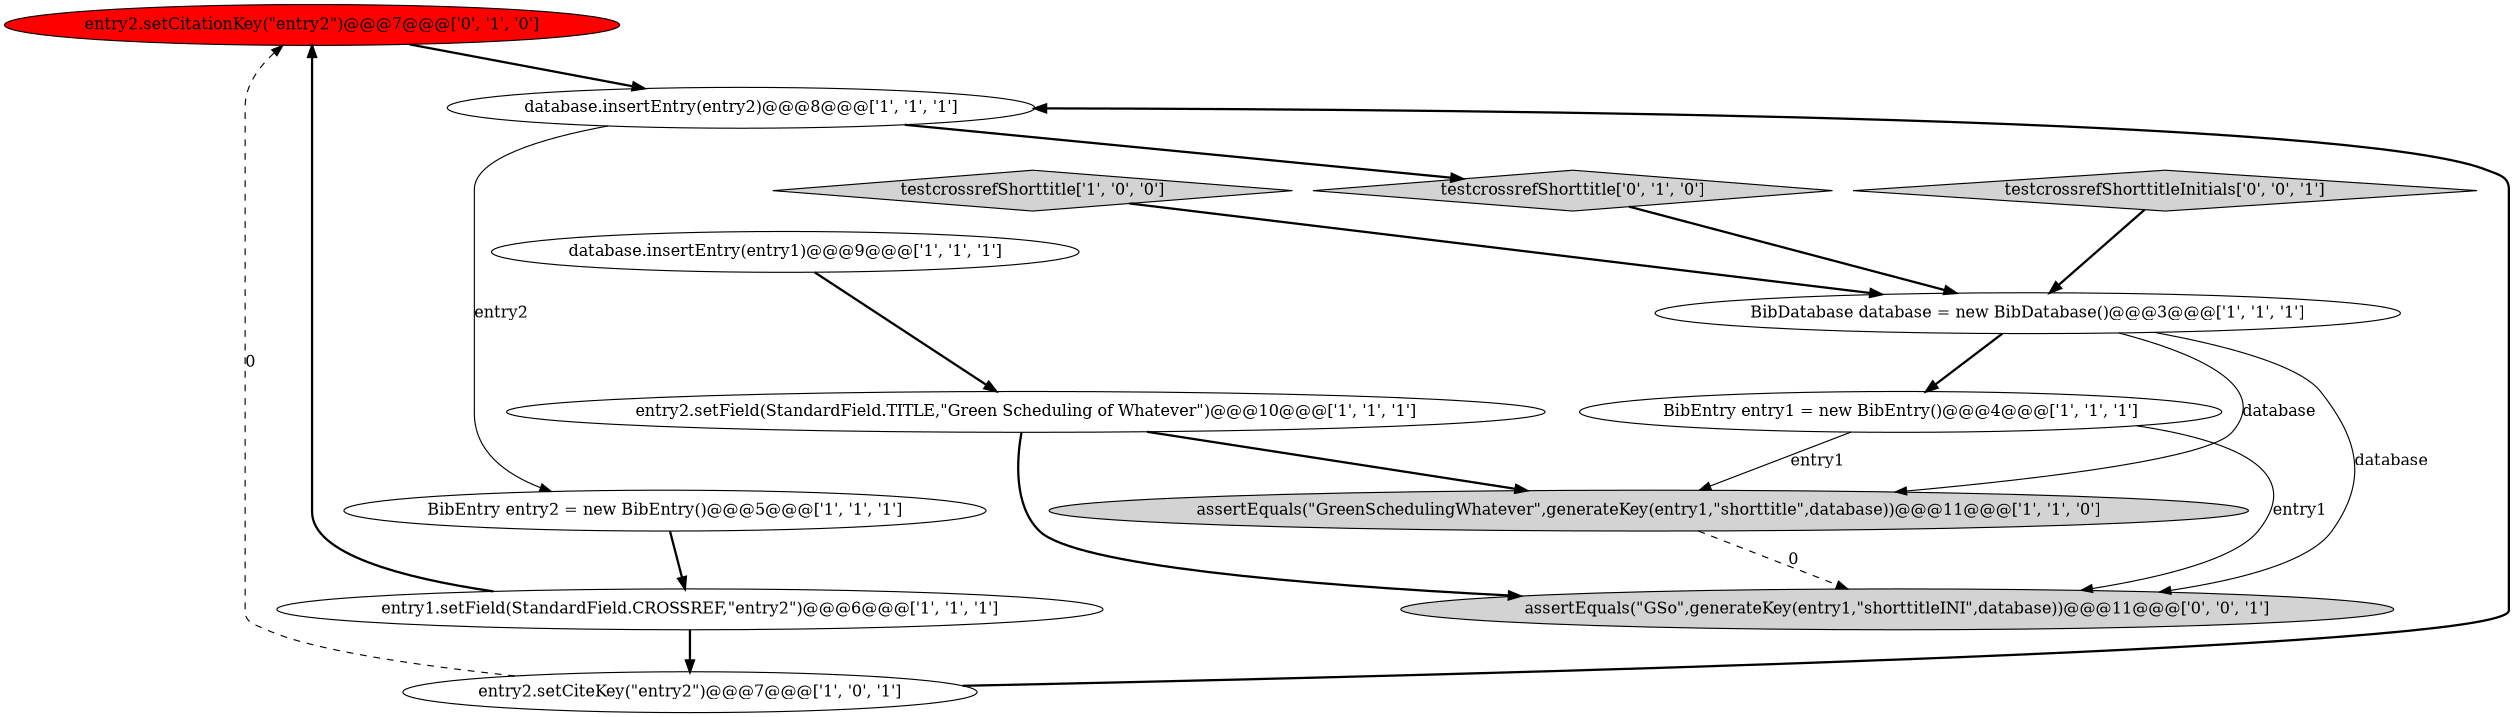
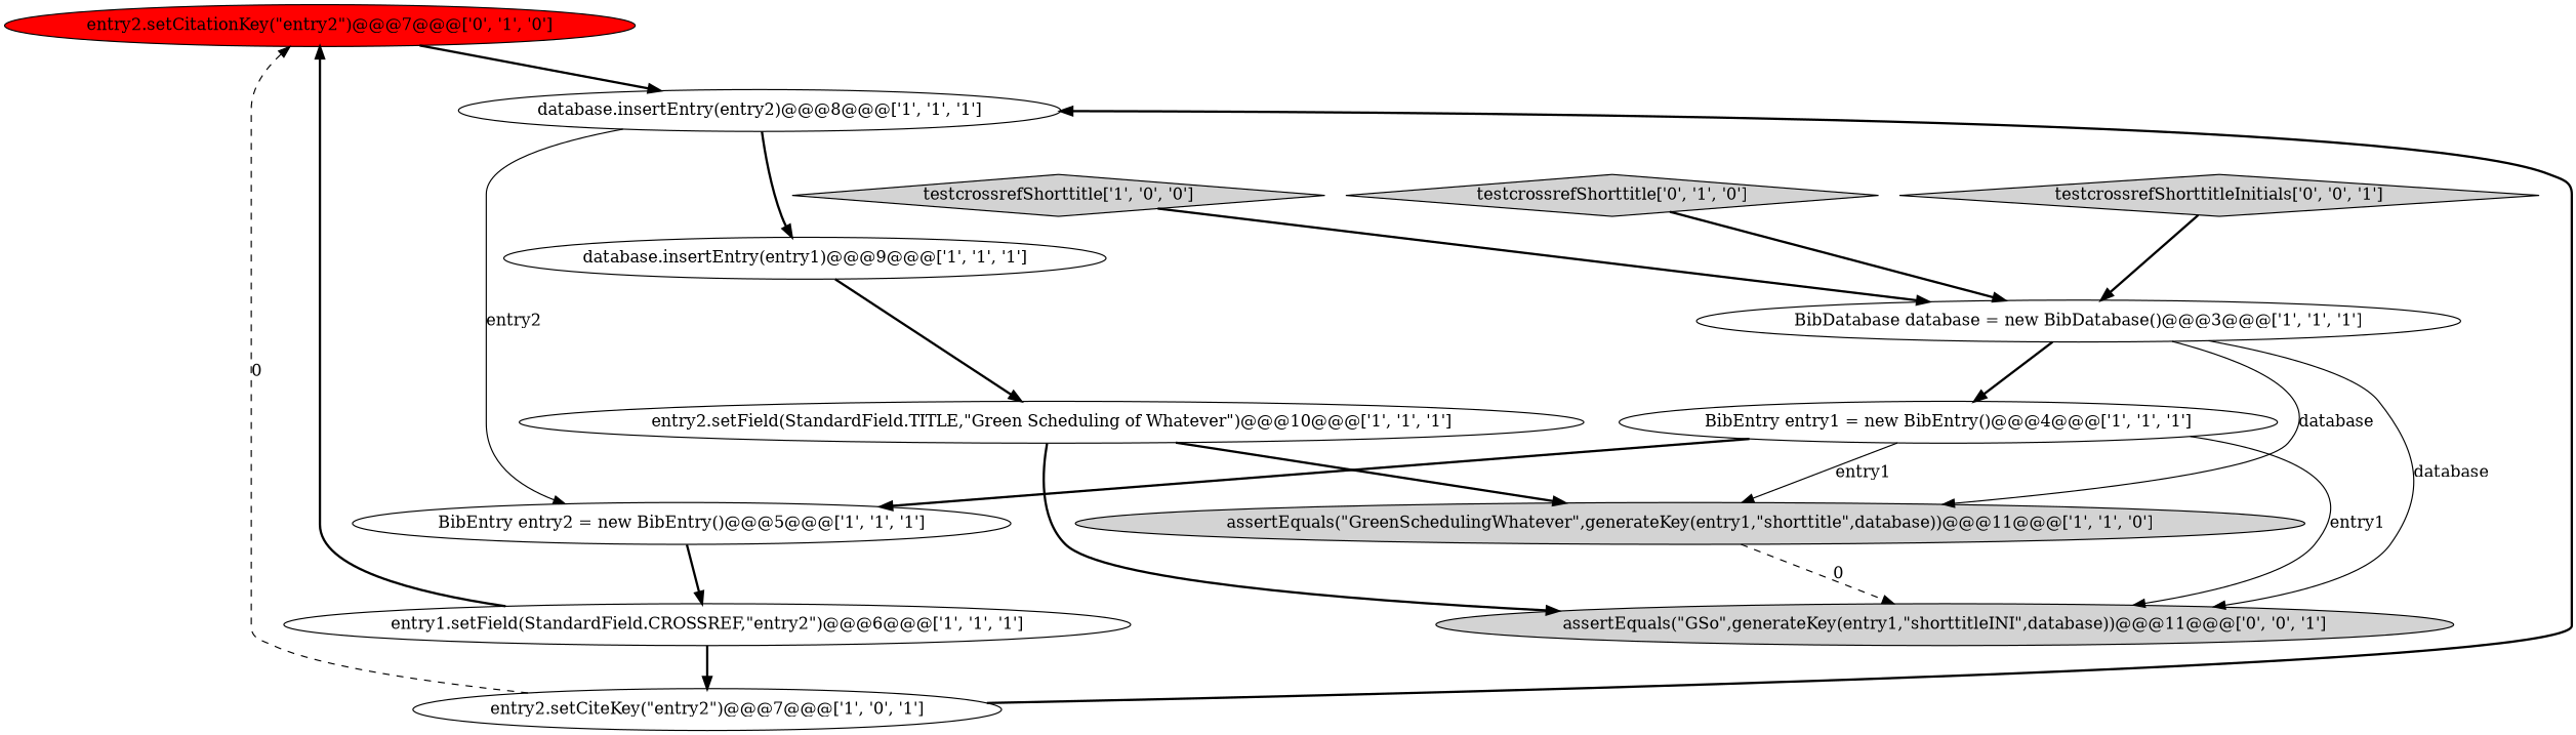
  digraph {
    node [fillcolor=white shape=ellipse style=filled]
    edge [style=bold]
    n1 [fillcolor=red label="entry2.setCitationKey(\"entry2\")@@@7@@@['0', '1', '0']"]
    n2 [label="database.insertEntry(entry2)@@@8@@@['1', '1', '1']"]
    n3 [label="BibEntry entry2 = new BibEntry()@@@5@@@['1', '1', '1']"]
    n4 [label="database.insertEntry(entry1)@@@9@@@['1', '1', '1']"]
    n5 [label="BibDatabase database = new BibDatabase()@@@3@@@['1', '1', '1']"]
    n6 [fillcolor=lightgray label="assertEquals(\"GSo\",generateKey(entry1,\"shorttitleINI\",database))@@@11@@@['0', '0', '1']"]
    n7 [fillcolor=lightgray label="assertEquals(\"GreenSchedulingWhatever\",generateKey(entry1,\"shorttitle\",database))@@@11@@@['1', '1', '0']"]
    n8 [label="BibEntry entry1 = new BibEntry()@@@4@@@['1', '1', '1']"]
    n9 [label="entry2.setCiteKey(\"entry2\")@@@7@@@['1', '0', '1']"]
    n10 [fillcolor=lightgray label="testcrossrefShorttitle['0', '1', '0']" shape=diamond]
    n11 [label="entry2.setField(StandardField.TITLE,\"Green Scheduling of Whatever\")@@@10@@@['1', '1', '1']"]
    n12 [label="entry1.setField(StandardField.CROSSREF,\"entry2\")@@@6@@@['1', '1', '1']"]
    n13 [fillcolor=lightgray label="testcrossrefShorttitle['1', '0', '0']" shape=diamond]
    n14 [fillcolor=lightgray label="testcrossrefShorttitleInitials['0', '0', '1']" shape=diamond]
    n1 -> n2
    n2 -> n3 [label=entry2 style=solid]
-   n2 -> n10
+   n2 -> n4
    n3 -> n12
    n4 -> n11
    n5 -> n6 [label=database style=solid]
    n5 -> n7 [label=database style=solid]
    n5 -> n8
    n7 -> n6 [label=0 style=dashed]
+   n8 -> n3
    n8 -> n6 [label=entry1 style=solid]
    n8 -> n7 [label=entry1 style=solid]
    n9 -> n1 [label=0 style=dashed]
    n9 -> n2
    n10 -> n5
    n11 -> n6
    n11 -> n7
    n12 -> n1
    n12 -> n9
    n13 -> n5
    n14 -> n5
  }
